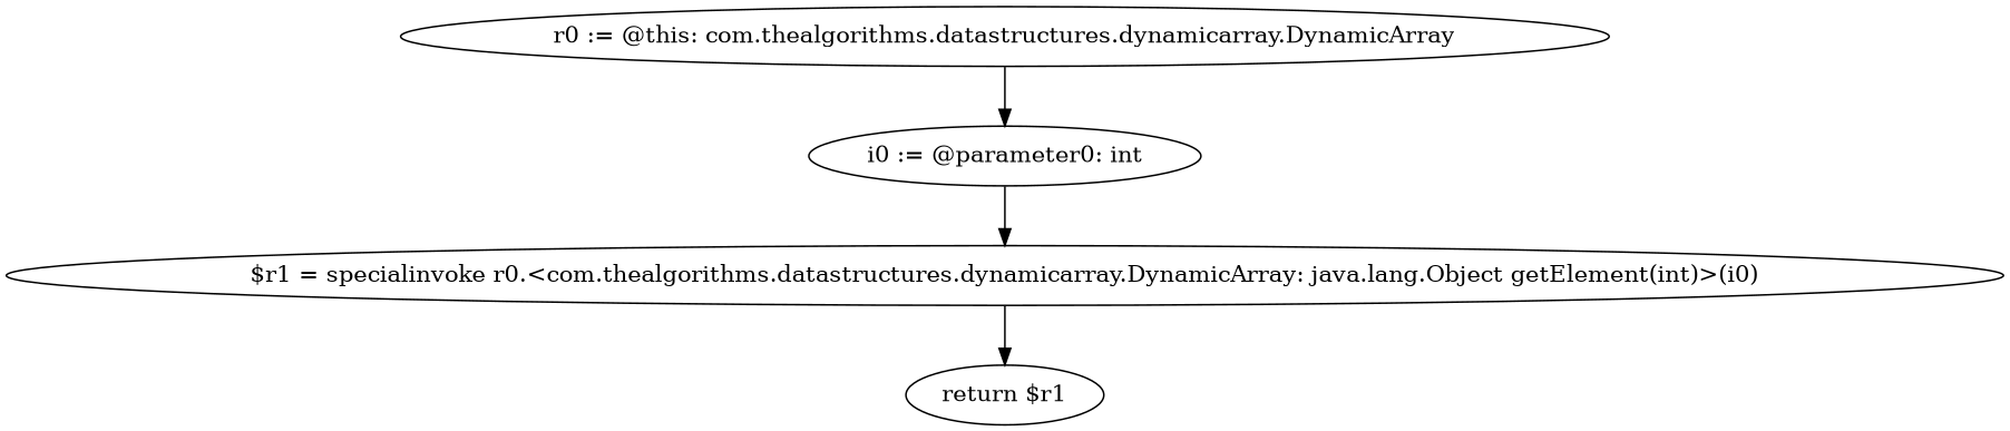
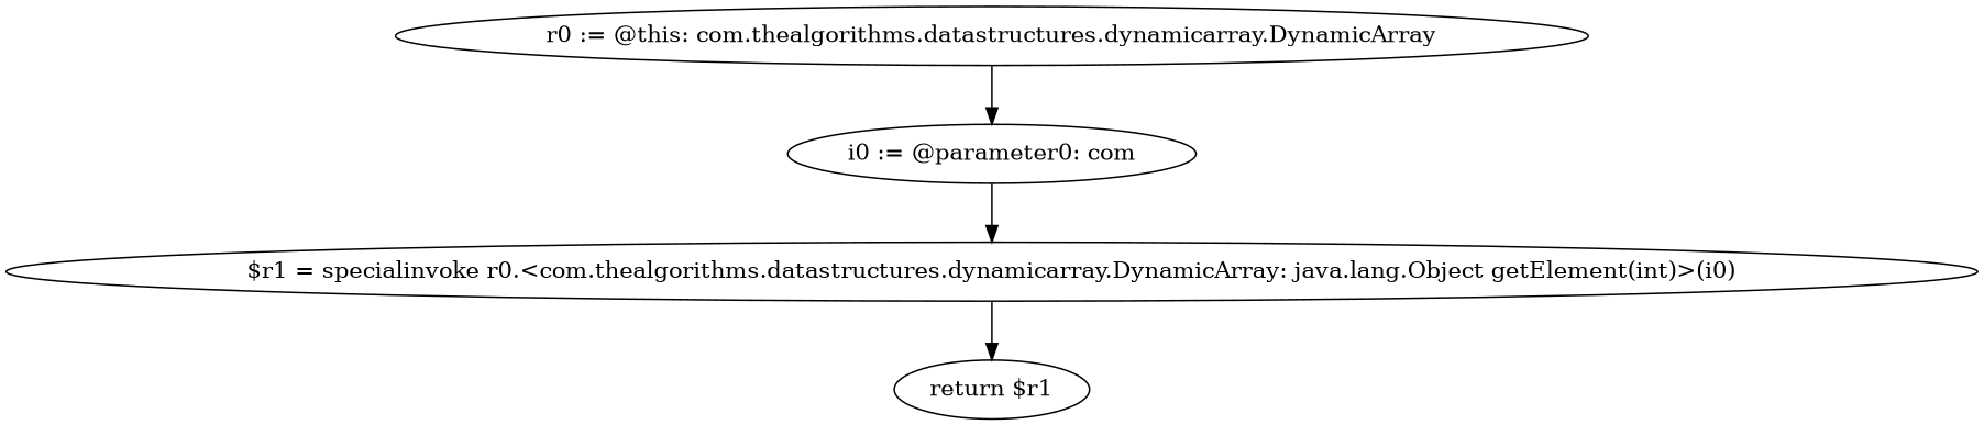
  digraph {
    "r0 := @this: com.thealgorithms.datastructures.dynamicarray.DynamicArray"
-   "i0 := @parameter0: int"
+   "i0 := @parameter0: int" [label="i0 := @parameter0: com"]
    "$r1 = specialinvoke r0.<com.thealgorithms.datastructures.dynamicarray.DynamicArray: java.lang.Object getElement(int)>(i0)"
    "return $r1"
    "r0 := @this: com.thealgorithms.datastructures.dynamicarray.DynamicArray" -> "i0 := @parameter0: int"
    "i0 := @parameter0: int" -> "$r1 = specialinvoke r0.<com.thealgorithms.datastructures.dynamicarray.DynamicArray: java.lang.Object getElement(int)>(i0)"
    "$r1 = specialinvoke r0.<com.thealgorithms.datastructures.dynamicarray.DynamicArray: java.lang.Object getElement(int)>(i0)" -> "return $r1"
  }
